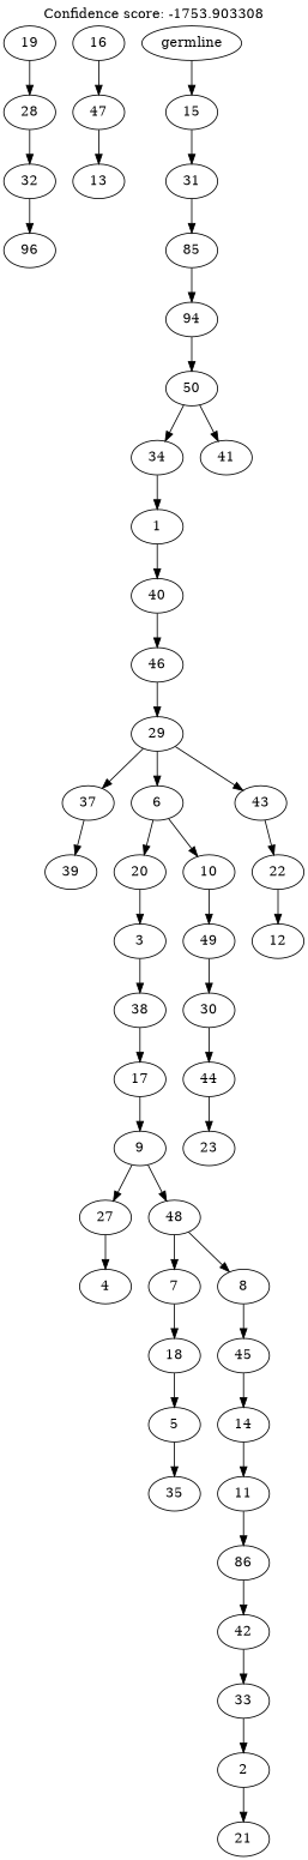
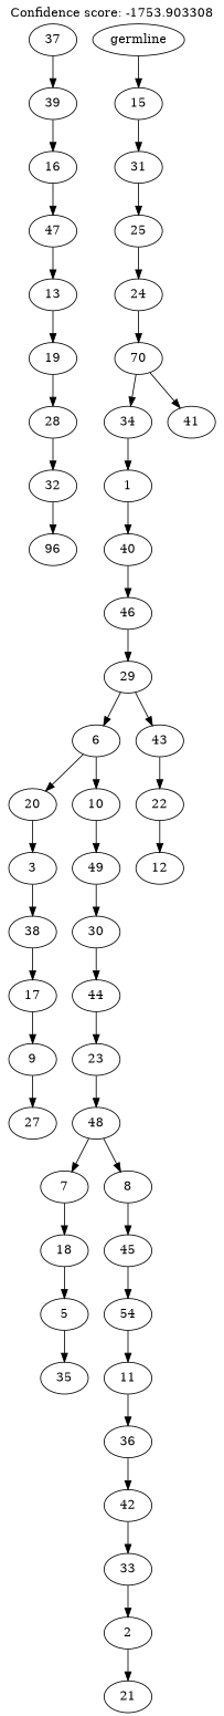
  digraph {
    label="Confidence score: -1753.903308"
    labelloc=t
    n1 [label=32]
    n2 [label=96]
    n3 [label=28]
    n4 [label=19]
    n5 [label=13]
    n6 [label=47]
    n7 [label=16]
    n8 [label=39]
    n9 [label=37]
    n10 [label=27]
-   n11 [label=4]
    n12 [label=9]
    n13 [label=17]
    n14 [label=38]
    n15 [label=3]
    n16 [label=20]
    n17 [label=5]
    n18 [label=35]
    n19 [label=18]
    n20 [label=7]
    n21 [label=2]
    n22 [label=21]
    n23 [label=33]
    n24 [label=42]
-   n25 [label=86]
+   n25 [label=36]
    n26 [label=11]
-   n27 [label=14]
+   n27 [label=54]
    n28 [label=45]
    n29 [label=8]
    n30 [label=48]
    n31 [label=23]
    n32 [label=44]
    n33 [label=30]
    n34 [label=49]
    n35 [label=10]
    n36 [label=6]
    n37 [label=22]
    n38 [label=12]
    n39 [label=43]
    n40 [label=29]
    n41 [label=46]
    n42 [label=40]
    n43 [label=1]
    n44 [label=34]
    n45 [label=41]
-   n46 [label=50]
-   n47 [label=94]
-   n48 [label=85]
+   n46 [label=70]
+   n47 [label=24]
+   n48 [label=25]
    n49 [label=31]
    n50 [label=15]
    n51 [label=germline]
    n1 -> n2
    n3 -> n1
    n4 -> n3
+   n5 -> n4
    n6 -> n5
    n7 -> n6
+   n8 -> n7
    n9 -> n8
-   n10 -> n11
    n12 -> n10
    n13 -> n12
    n14 -> n13
    n15 -> n14
    n16 -> n15
    n17 -> n18
    n19 -> n17
    n20 -> n19
    n21 -> n22
    n23 -> n21
    n24 -> n23
    n25 -> n24
    n26 -> n25
    n27 -> n26
    n28 -> n27
    n29 -> n28
    n30 -> n20
    n30 -> n29
-   n12 -> n30
+   n31 -> n30
    n32 -> n31
    n33 -> n32
    n34 -> n33
    n35 -> n34
    n36 -> n16
    n36 -> n35
    n37 -> n38
    n39 -> n37
-   n40 -> n9
    n40 -> n36
    n40 -> n39
    n41 -> n40
    n42 -> n41
    n43 -> n42
    n44 -> n43
    n46 -> n44
    n46 -> n45
    n47 -> n46
    n48 -> n47
    n49 -> n48
    n50 -> n49
    n51 -> n50
  }
